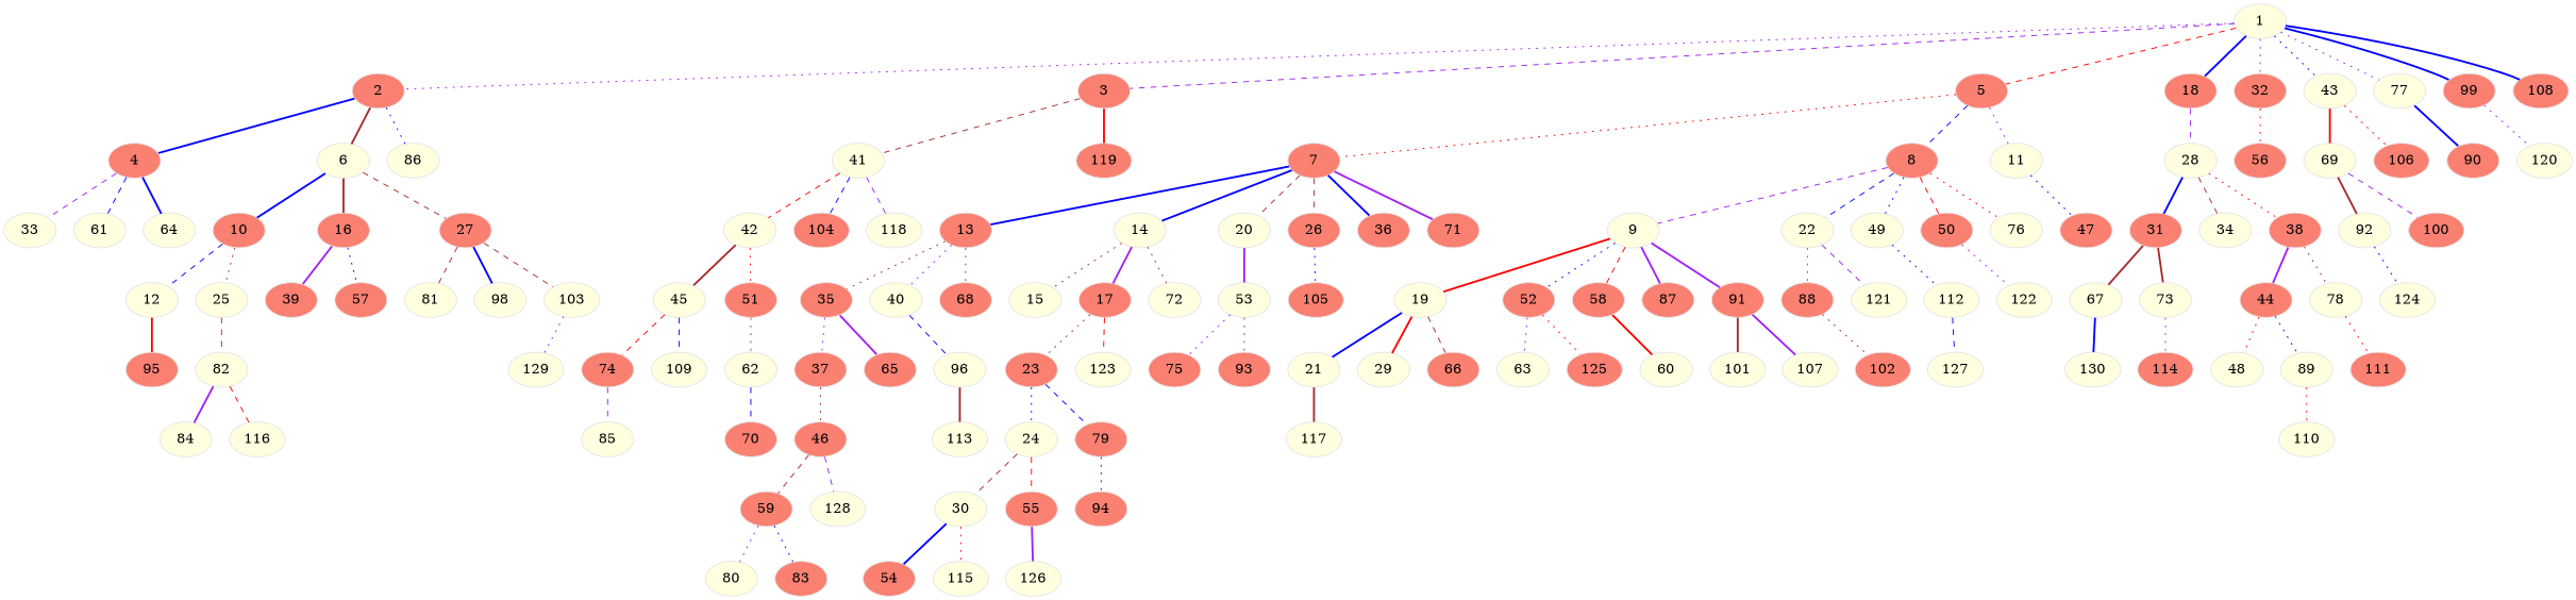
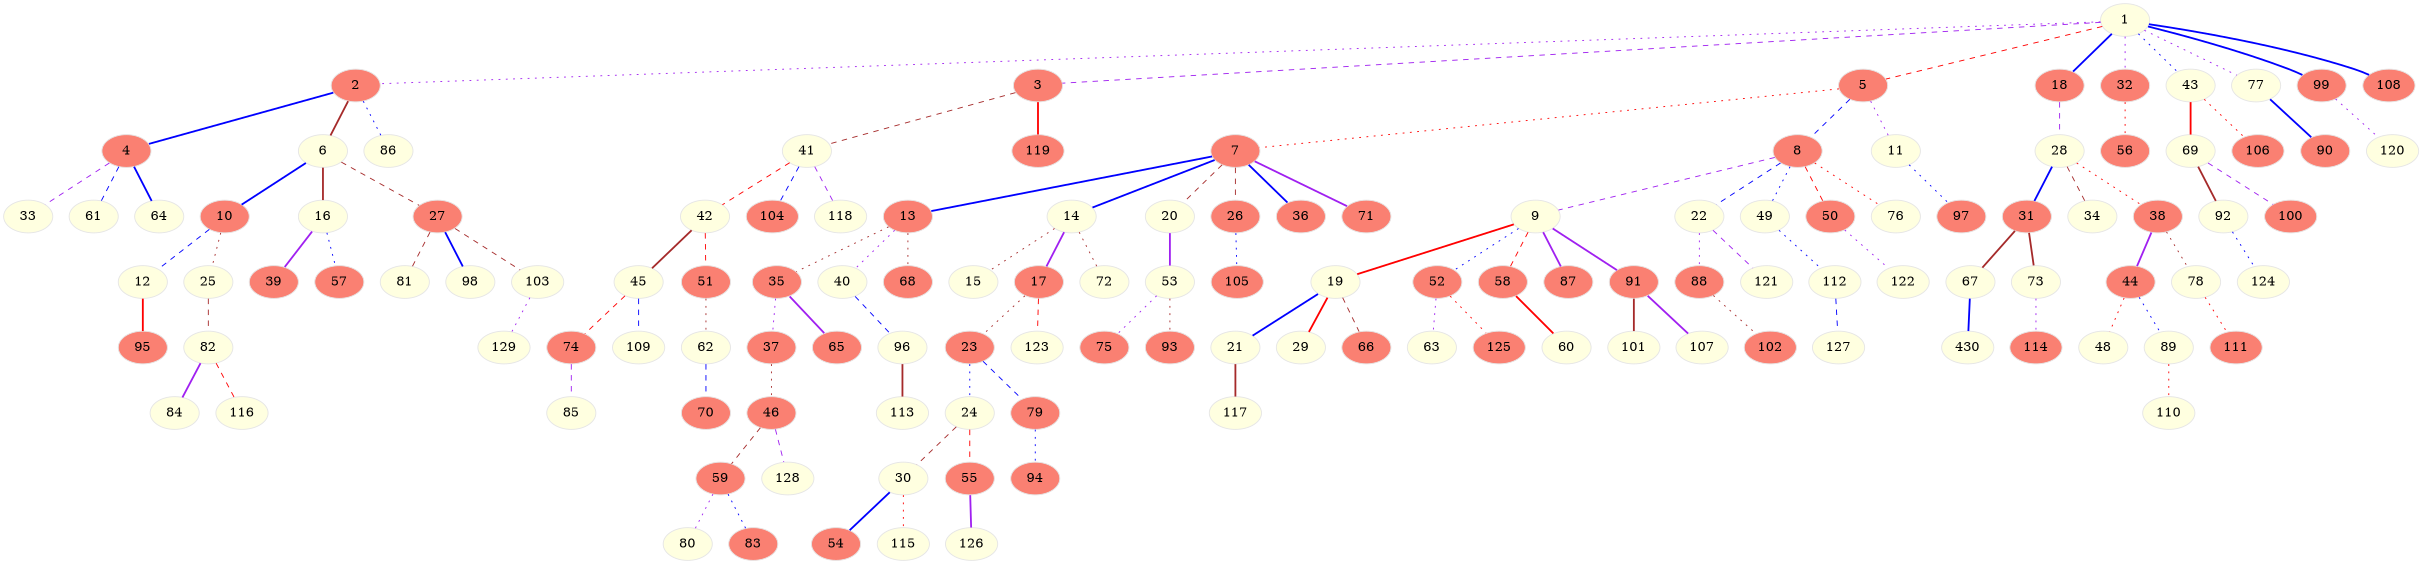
  graph {
    node [color=gray90 fillcolor=lightyellow style=filled]
    edge [color=blue style=dotted]
    2 [fillcolor=salmon]
    1
    3 [fillcolor=salmon]
    5 [fillcolor=salmon]
    18 [fillcolor=salmon]
    32 [fillcolor=salmon]
    43
    77
    99 [fillcolor=salmon]
    108 [fillcolor=salmon]
    4 [fillcolor=salmon]
    6
    86
    41
    119 [fillcolor=salmon]
    7 [fillcolor=salmon]
    8 [fillcolor=salmon]
    11
    28
    56 [fillcolor=salmon]
    69
    106 [fillcolor=salmon]
    90 [fillcolor=salmon]
    120
    33
    61
    64
    10 [fillcolor=salmon]
-   16 [fillcolor=salmon]
+   16
    27 [fillcolor=salmon]
    42
    104 [fillcolor=salmon]
    118
    13 [fillcolor=salmon]
    14
    20
    26 [fillcolor=salmon]
    36 [fillcolor=salmon]
    71 [fillcolor=salmon]
    9
    22
    49
    50 [fillcolor=salmon]
    76
-   97 [fillcolor=salmon label=47]
+   97 [fillcolor=salmon]
    12
    25
    39 [fillcolor=salmon]
    57 [fillcolor=salmon]
    81
    98
    103
    35 [fillcolor=salmon]
    40
    68 [fillcolor=salmon]
    15
    17 [fillcolor=salmon]
    72
    53
    105 [fillcolor=salmon]
    19
    52 [fillcolor=salmon]
    58 [fillcolor=salmon]
    87 [fillcolor=salmon]
    91 [fillcolor=salmon]
    88 [fillcolor=salmon]
    121
    112
    122
    21
    29
    66 [fillcolor=salmon]
    63
    125 [fillcolor=salmon]
    60
    101
    107
    95 [fillcolor=salmon]
    82
    37 [fillcolor=salmon]
    65 [fillcolor=salmon]
    96
    23 [fillcolor=salmon]
    123
    24
    79 [fillcolor=salmon]
    31 [fillcolor=salmon]
    34
    38 [fillcolor=salmon]
    117
    75 [fillcolor=salmon]
    93 [fillcolor=salmon]
    102 [fillcolor=salmon]
    30
    55 [fillcolor=salmon]
    94 [fillcolor=salmon]
    54 [fillcolor=salmon]
    115
    126
    84
    116
    129
    67
    73
    44 [fillcolor=salmon]
    78
-   130
+   130 [label=430]
    114 [fillcolor=salmon]
    46 [fillcolor=salmon]
    59 [fillcolor=salmon]
    128
    48
    89
    111 [fillcolor=salmon]
    113
    45
    51 [fillcolor=salmon]
    74 [fillcolor=salmon]
    109
    62
    92
    100 [fillcolor=salmon]
    110
    85
    80
    83 [fillcolor=salmon]
    127
    70 [fillcolor=salmon]
    124
    2 -- 4 [style=bold]
    2 -- 6 [color=brown style=bold]
    2 -- 86
    1 -- 2 [color=purple]
    1 -- 3 [color=purple style=dashed]
    1 -- 5 [color=red style=dashed]
    1 -- 18 [style=bold]
    1 -- 32 [color=purple]
    1 -- 43
    1 -- 77 [color=purple]
    1 -- 99 [style=bold]
    1 -- 108 [style=bold]
    3 -- 41 [color=brown style=dashed]
    3 -- 119 [color=red style=bold]
    5 -- 7 [color=red]
    5 -- 8 [style=dashed]
    5 -- 11 [color=purple]
    18 -- 28 [color=purple style=dashed]
    32 -- 56 [color=red]
    43 -- 69 [color=red style=bold]
    43 -- 106 [color=red]
    77 -- 90 [style=bold]
    99 -- 120 [color=purple]
    4 -- 33 [color=purple style=dashed]
    4 -- 61 [style=dashed]
    4 -- 64 [style=bold]
    6 -- 10 [style=bold]
    6 -- 16 [color=brown style=bold]
    6 -- 27 [color=brown style=dashed]
    41 -- 42 [color=red style=dashed]
    41 -- 104 [style=dashed]
    41 -- 118 [color=purple style=dashed]
    7 -- 13 [style=bold]
    7 -- 14 [style=bold]
    7 -- 20 [color=brown style=dashed]
    7 -- 26 [color=brown style=dashed]
    7 -- 36 [style=bold]
    7 -- 71 [color=purple style=bold]
    8 -- 9 [color=purple style=dashed]
    8 -- 22 [style=dashed]
    8 -- 49
    8 -- 50 [color=red style=dashed]
    8 -- 76 [color=red]
    11 -- 97
    28 -- 31 [style=bold]
    28 -- 34 [color=brown style=dashed]
    28 -- 38 [color=red]
    69 -- 92 [color=brown style=bold]
    69 -- 100 [color=purple style=dashed]
    10 -- 12 [style=dashed]
    10 -- 25 [color=brown]
    16 -- 39 [color=purple style=bold]
    16 -- 57
    27 -- 81 [color=brown style=dashed]
    27 -- 98 [style=bold]
    27 -- 103 [color=brown style=dashed]
    42 -- 45 [color=brown style=bold]
-   42 -- 51 [color=red]
+   42 -- 51 [color=red style=dashed]
    13 -- 35 [color=brown]
    13 -- 40 [color=purple]
    13 -- 68 [color=brown]
    14 -- 15 [color=brown]
    14 -- 17 [color=purple style=bold]
    14 -- 72 [color=brown]
    20 -- 53 [color=purple style=bold]
    26 -- 105
    9 -- 19 [color=red style=bold]
    9 -- 52
    9 -- 58 [color=red style=dashed]
    9 -- 87 [color=purple style=bold]
    9 -- 91 [color=purple style=bold]
    22 -- 88 [color=purple]
    22 -- 121 [color=purple style=dashed]
    49 -- 112
    50 -- 122 [color=purple]
    12 -- 95 [color=red style=bold]
    25 -- 82 [color=brown style=dashed]
    103 -- 129 [color=purple]
    35 -- 37 [color=purple]
    35 -- 65 [color=purple style=bold]
    40 -- 96 [style=dashed]
    17 -- 23 [color=brown]
    17 -- 123 [color=red style=dashed]
    53 -- 75 [color=purple]
    53 -- 93 [color=brown]
    19 -- 21 [style=bold]
    19 -- 29 [color=red style=bold]
    19 -- 66 [color=brown style=dashed]
    52 -- 63 [color=purple]
    52 -- 125 [color=red]
    58 -- 60 [color=red style=bold]
    91 -- 101 [color=brown style=bold]
    91 -- 107 [color=purple style=bold]
    88 -- 102 [color=brown]
    112 -- 127 [style=dashed]
    21 -- 117 [color=brown style=bold]
    82 -- 84 [color=purple style=bold]
    82 -- 116 [color=red style=dashed]
    37 -- 46 [color=brown]
    96 -- 113 [color=brown style=bold]
    23 -- 24
    23 -- 79 [style=dashed]
    24 -- 30 [color=brown style=dashed]
    24 -- 55 [color=red style=dashed]
    79 -- 94
    31 -- 67 [color=brown style=bold]
    31 -- 73 [color=brown style=bold]
    38 -- 44 [color=purple style=bold]
    38 -- 78 [color=brown]
    30 -- 54 [style=bold]
    30 -- 115 [color=red]
    55 -- 126 [color=purple style=bold]
    67 -- 130 [style=bold]
    73 -- 114 [color=purple]
    44 -- 48 [color=red]
    44 -- 89
    78 -- 111 [color=red]
    46 -- 59 [color=brown style=dashed]
    46 -- 128 [color=purple style=dashed]
    59 -- 80 [color=purple]
    59 -- 83
    89 -- 110 [color=red]
    45 -- 74 [color=red style=dashed]
    45 -- 109 [style=dashed]
    51 -- 62 [color=brown]
    74 -- 85 [color=purple style=dashed]
    62 -- 70 [style=dashed]
    92 -- 124
  }
